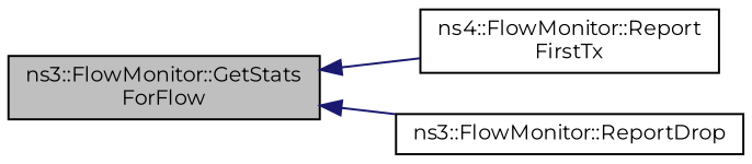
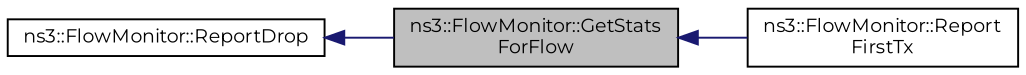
  digraph {
    fontname=Montserrat
    rankdir=LR
    node [color=black fillcolor=white fontname=Montserrat fontsize=10 shape=record style=filled]
    edge [color=midnightblue dir=back fontname=Montserrat fontsize=10 labelfontname=Helvetica labelfontsize=10 style=solid]
    n1 [fillcolor=grey75 fontcolor=black height=0.2 label="ns3::FlowMonitor::GetStats\lForFlow" width=0.4]
-   n2 [height=0.2 label="ns4::FlowMonitor::Report\lFirstTx" width=0.4]
+   n2 [height=0.2 label="ns3::FlowMonitor::Report\lFirstTx" width=0.4]
    n3 [height=0.2 label="ns3::FlowMonitor::ReportDrop" width=0.4]
    n1 -> n2
-   n1 -> n3
+   n3 -> n1
  }
